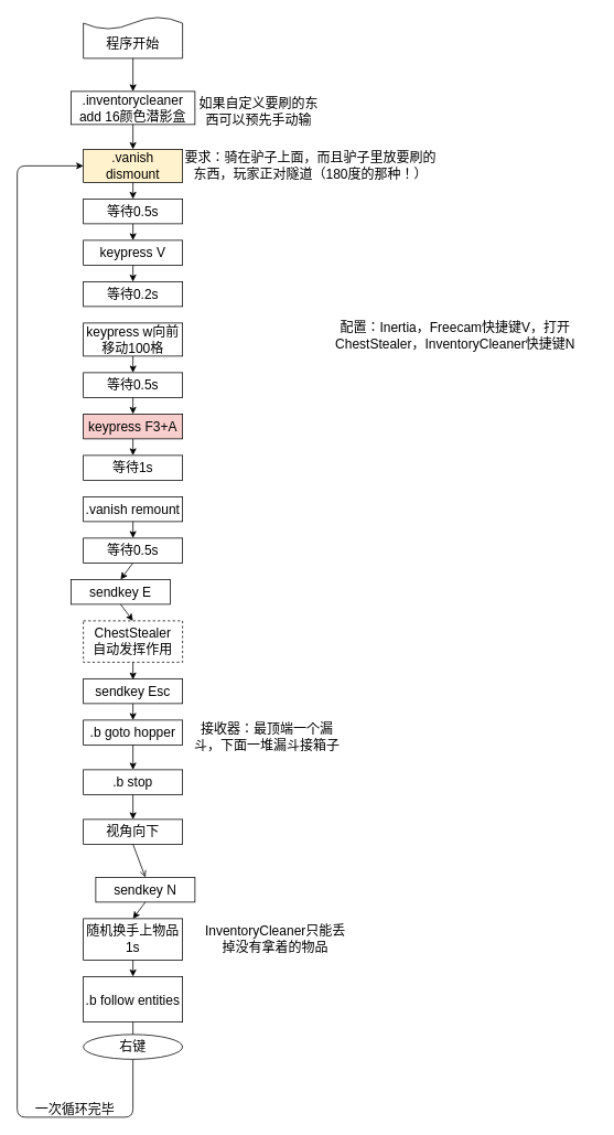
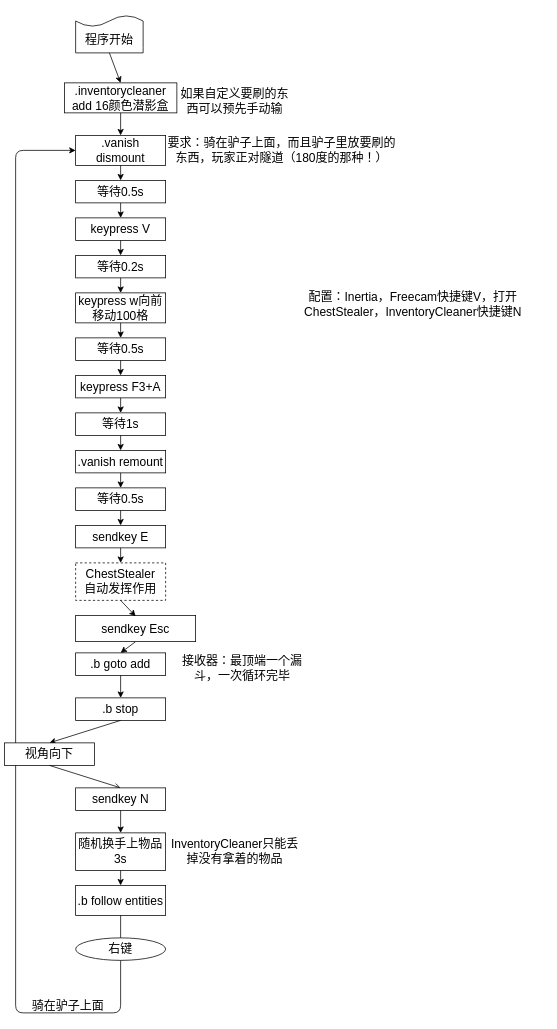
  <mxCell id="0" />
  <mxCell id="1" parent="0" />
- <mxCell id="2" value="&lt;font style=&quot;font-size: 16px&quot;&gt;程序开始&lt;/font&gt;" style="shape=document;whiteSpace=wrap;html=1;boundedLbl=1;direction=west;" parent="1" vertex="1"><mxGeometry x="100" y="20" width="120" height="50" as="geometry" /></mxCell>
+ <mxCell id="2" value="&lt;font style=&quot;font-size: 16px&quot;&gt;程序开始&lt;/font&gt;" style="shape=document;whiteSpace=wrap;html=1;boundedLbl=1;direction=west;" parent="1" vertex="1"><mxGeometry x="100" y="20" width="90" height="50" as="geometry" /></mxCell>
  <mxCell id="3" value="&lt;font style=&quot;font-size: 16px&quot;&gt;要求：骑在驴子上面，而且驴子里放要刷的东西，玩家正对隧道（180度的那种！）&lt;/font&gt;" style="text;html=1;strokeColor=none;fillColor=none;align=center;verticalAlign=middle;whiteSpace=wrap;rounded=0;" parent="1" vertex="1"><mxGeometry x="220" y="175" width="310" height="50" as="geometry" /></mxCell>
  <mxCell id="4" value="" style="endArrow=classic;html=1;exitX=0.5;exitY=0;exitDx=0;exitDy=0;entryX=0.5;entryY=0;entryDx=0;entryDy=0;" parent="1" source="2" edge="1" target="49"><mxGeometry width="50" height="50" relative="1" as="geometry"><mxPoint x="170" y="440" as="sourcePoint" /><mxPoint x="160" y="100" as="targetPoint" /></mxGeometry></mxCell>
- <mxCell id="5" value="&lt;font style=&quot;font-size: 16px&quot;&gt;.vanish dismount&lt;br&gt;&lt;/font&gt;" style="rounded=0;whiteSpace=wrap;html=1;fillColor=#fff2cc;" parent="1" vertex="1"><mxGeometry x="100" y="180" width="120" height="40" as="geometry" /></mxCell>
+ <mxCell id="5" value="&lt;font style=&quot;font-size: 16px&quot;&gt;.vanish dismount&lt;br&gt;&lt;/font&gt;" style="rounded=0;whiteSpace=wrap;html=1;" parent="1" vertex="1"><mxGeometry x="100" y="180" width="120" height="40" as="geometry" /></mxCell>
  <mxCell id="6" value="&lt;font style=&quot;font-size: 16px&quot;&gt;配置：Inertia，Freecam快捷键V，打开ChestStealer，InventoryCleaner快捷键N&lt;/font&gt;" style="text;html=1;strokeColor=none;fillColor=none;align=center;verticalAlign=middle;whiteSpace=wrap;rounded=0;" parent="1" vertex="1"><mxGeometry x="380" y="380" width="340" height="50" as="geometry" /></mxCell>
  <mxCell id="7" value="" style="endArrow=classic;html=1;exitX=0.5;exitY=1;exitDx=0;exitDy=0;entryX=0.5;entryY=0;entryDx=0;entryDy=0;" parent="1" source="5" target="21" edge="1"><mxGeometry width="50" height="50" relative="1" as="geometry"><mxPoint x="170" y="440" as="sourcePoint" /><mxPoint x="160" y="280" as="targetPoint" /></mxGeometry></mxCell>
  <mxCell id="8" value="&lt;font style=&quot;font-size: 16px&quot;&gt;keypress w向前移动100格&lt;/font&gt;" style="rounded=0;whiteSpace=wrap;html=1;" parent="1" vertex="1"><mxGeometry x="100" y="390" width="120" height="40" as="geometry" /></mxCell>
- <mxCell id="9" value="&lt;span style=&quot;font-size: 16px&quot;&gt;keypress F3+A&lt;/span&gt;" style="rounded=0;whiteSpace=wrap;html=1;fillColor=#f8cecc;" parent="1" vertex="1"><mxGeometry x="100" y="500" width="120" height="30" as="geometry" /></mxCell>
+ <mxCell id="9" value="&lt;span style=&quot;font-size: 16px&quot;&gt;keypress F3+A&lt;/span&gt;" style="rounded=0;whiteSpace=wrap;html=1;" parent="1" vertex="1"><mxGeometry x="100" y="500" width="120" height="30" as="geometry" /></mxCell>
  <mxCell id="10" value="" style="endArrow=classic;html=1;exitX=0.5;exitY=1;exitDx=0;exitDy=0;entryX=0.5;entryY=0;entryDx=0;entryDy=0;" parent="1" source="8" target="17" edge="1"><mxGeometry width="50" height="50" relative="1" as="geometry"><mxPoint x="170" y="440" as="sourcePoint" /><mxPoint x="220" y="390" as="targetPoint" /></mxGeometry></mxCell>
  <mxCell id="11" value="&lt;font style=&quot;font-size: 16px&quot;&gt;.vanish remount&lt;/font&gt;" style="rounded=0;whiteSpace=wrap;html=1;" parent="1" vertex="1"><mxGeometry x="100" y="600" width="120" height="30" as="geometry" /></mxCell>
  <mxCell id="12" value="" style="endArrow=classic;html=1;entryX=0.5;entryY=0;entryDx=0;entryDy=0;exitX=0.5;exitY=1;exitDx=0;exitDy=0;" parent="1" source="9" target="25" edge="1"><mxGeometry width="50" height="50" relative="1" as="geometry"><mxPoint x="170" y="440" as="sourcePoint" /><mxPoint x="220" y="390" as="targetPoint" /></mxGeometry></mxCell>
  <mxCell id="13" value="" style="endArrow=classic;html=1;exitX=0.5;exitY=1;exitDx=0;exitDy=0;entryX=0.5;entryY=0;entryDx=0;entryDy=0;" parent="1" source="11" target="27" edge="1"><mxGeometry width="50" height="50" relative="1" as="geometry"><mxPoint x="170" y="440" as="sourcePoint" /><mxPoint x="160" y="600" as="targetPoint" /></mxGeometry></mxCell>
- <mxCell id="14" value="&lt;font style=&quot;font-size: 16px&quot;&gt;sendkey E&lt;/font&gt;" style="rounded=0;whiteSpace=wrap;html=1;" parent="1" vertex="1"><mxGeometry x="85" y="700" width="120" height="30" as="geometry" /></mxCell>
- <mxCell id="15" value="&lt;font style=&quot;font-size: 16px&quot;&gt;.b goto hopper&lt;/font&gt;" style="rounded=0;whiteSpace=wrap;html=1;" parent="1" vertex="1"><mxGeometry x="100" y="870" width="120" height="30" as="geometry" /></mxCell>
+ <mxCell id="14" value="&lt;font style=&quot;font-size: 16px&quot;&gt;sendkey E&lt;/font&gt;" style="rounded=0;whiteSpace=wrap;html=1;" parent="1" vertex="1"><mxGeometry x="100" y="700" width="120" height="30" as="geometry" /></mxCell>
+ <mxCell id="15" value="&lt;font style=&quot;font-size: 16px&quot;&gt;.b goto add&lt;/font&gt;" style="rounded=0;whiteSpace=wrap;html=1;" parent="1" vertex="1"><mxGeometry x="100" y="870" width="120" height="30" as="geometry" /></mxCell>
  <mxCell id="16" value="" style="endArrow=classic;html=1;entryX=0.5;entryY=0;entryDx=0;entryDy=0;exitX=0.5;exitY=1;exitDx=0;exitDy=0;" parent="1" source="31" target="15" edge="1"><mxGeometry width="50" height="50" relative="1" as="geometry"><mxPoint x="160" y="920" as="sourcePoint" /><mxPoint x="220" y="590" as="targetPoint" /></mxGeometry></mxCell>
  <mxCell id="17" value="&lt;font style=&quot;font-size: 16px&quot;&gt;等待0.5s&lt;/font&gt;" style="rounded=0;whiteSpace=wrap;html=1;" parent="1" vertex="1"><mxGeometry x="100" y="450" width="120" height="30" as="geometry" /></mxCell>
  <mxCell id="18" value="" style="endArrow=classic;html=1;exitX=0.5;exitY=1;exitDx=0;exitDy=0;entryX=0.5;entryY=0;entryDx=0;entryDy=0;" parent="1" source="17" target="9" edge="1"><mxGeometry width="50" height="50" relative="1" as="geometry"><mxPoint x="170" y="640" as="sourcePoint" /><mxPoint x="220" y="590" as="targetPoint" /></mxGeometry></mxCell>
  <mxCell id="19" value="&lt;font style=&quot;font-size: 16px&quot;&gt;keypress V&lt;/font&gt;" style="rounded=0;whiteSpace=wrap;html=1;" parent="1" vertex="1"><mxGeometry x="100" y="290" width="120" height="30" as="geometry" /></mxCell>
  <mxCell id="20" value="" style="endArrow=classic;html=1;exitX=0.5;exitY=1;exitDx=0;exitDy=0;entryX=0.5;entryY=0;entryDx=0;entryDy=0;" parent="1" source="19" target="23" edge="1"><mxGeometry width="50" height="50" relative="1" as="geometry"><mxPoint x="170" y="440" as="sourcePoint" /><mxPoint x="220" y="390" as="targetPoint" /></mxGeometry></mxCell>
  <mxCell id="21" value="&lt;font style=&quot;font-size: 16px&quot;&gt;等待0.5s&lt;/font&gt;" style="rounded=0;whiteSpace=wrap;html=1;" parent="1" vertex="1"><mxGeometry x="100" y="240" width="120" height="30" as="geometry" /></mxCell>
  <mxCell id="22" value="" style="endArrow=classic;html=1;entryX=0.5;entryY=0;entryDx=0;entryDy=0;exitX=0.5;exitY=1;exitDx=0;exitDy=0;" parent="1" source="21" target="19" edge="1"><mxGeometry width="50" height="50" relative="1" as="geometry"><mxPoint x="170" y="440" as="sourcePoint" /><mxPoint x="220" y="390" as="targetPoint" /></mxGeometry></mxCell>
  <mxCell id="23" value="&lt;font style=&quot;font-size: 16px&quot;&gt;等待0.2s&lt;/font&gt;" style="rounded=0;whiteSpace=wrap;html=1;" parent="1" vertex="1"><mxGeometry x="100" y="340" width="120" height="30" as="geometry" /></mxCell>
+ <mxCell id="24" value="" style="endArrow=classic;html=1;exitX=0.5;exitY=1;exitDx=0;exitDy=0;entryX=0.5;entryY=0;entryDx=0;entryDy=0;" parent="1" source="23" target="8" edge="1"><mxGeometry width="50" height="50" relative="1" as="geometry"><mxPoint x="170" y="440" as="sourcePoint" /><mxPoint x="220" y="390" as="targetPoint" /></mxGeometry></mxCell>
  <mxCell id="25" value="&lt;font style=&quot;font-size: 16px&quot;&gt;等待1s&lt;/font&gt;" style="rounded=0;whiteSpace=wrap;html=1;" parent="1" vertex="1"><mxGeometry x="100" y="550" width="120" height="30" as="geometry" /></mxCell>
+ <mxCell id="26" value="" style="endArrow=classic;html=1;exitX=0.5;exitY=1;exitDx=0;exitDy=0;entryX=0.5;entryY=0;entryDx=0;entryDy=0;" parent="1" source="25" target="11" edge="1"><mxGeometry width="50" height="50" relative="1" as="geometry"><mxPoint x="170" y="440" as="sourcePoint" /><mxPoint x="220" y="390" as="targetPoint" /></mxGeometry></mxCell>
  <mxCell id="27" value="&lt;font style=&quot;font-size: 16px&quot;&gt;等待0.5s&lt;/font&gt;" style="rounded=0;whiteSpace=wrap;html=1;" parent="1" vertex="1"><mxGeometry x="100" y="650" width="120" height="30" as="geometry" /></mxCell>
  <mxCell id="28" value="" style="endArrow=classic;html=1;exitX=0.5;exitY=1;exitDx=0;exitDy=0;entryX=0.5;entryY=0;entryDx=0;entryDy=0;" parent="1" source="27" target="14" edge="1"><mxGeometry width="50" height="50" relative="1" as="geometry"><mxPoint x="170" y="740" as="sourcePoint" /><mxPoint x="220" y="690" as="targetPoint" /></mxGeometry></mxCell>
  <mxCell id="29" value="&lt;font style=&quot;font-size: 16px&quot;&gt;ChestStealer&lt;br&gt;自动发挥作用&lt;/font&gt;" style="rounded=0;whiteSpace=wrap;html=1;dashed=1;" parent="1" vertex="1"><mxGeometry x="100" y="750" width="120" height="50" as="geometry" /></mxCell>
  <mxCell id="30" value="" style="endArrow=classic;html=1;exitX=0.5;exitY=1;exitDx=0;exitDy=0;entryX=0.5;entryY=0;entryDx=0;entryDy=0;" parent="1" source="14" target="29" edge="1"><mxGeometry width="50" height="50" relative="1" as="geometry"><mxPoint x="170" y="740" as="sourcePoint" /><mxPoint x="220" y="690" as="targetPoint" /></mxGeometry></mxCell>
- <mxCell id="31" value="&lt;font style=&quot;font-size: 16px&quot;&gt;sendkey Esc&lt;/font&gt;" style="rounded=0;whiteSpace=wrap;html=1;" parent="1" vertex="1"><mxGeometry x="100" y="820" width="120" height="30" as="geometry" /></mxCell>
+ <mxCell id="31" value="&lt;font style=&quot;font-size: 16px&quot;&gt;sendkey Esc&lt;/font&gt;" style="rounded=0;whiteSpace=wrap;html=1;" parent="1" vertex="1"><mxGeometry x="100" y="820" width="160" height="35" as="geometry" /></mxCell>
  <mxCell id="32" value="" style="endArrow=classic;html=1;exitX=0.5;exitY=1;exitDx=0;exitDy=0;entryX=0.5;entryY=0.033;entryDx=0;entryDy=0;entryPerimeter=0;" parent="1" source="29" target="31" edge="1"><mxGeometry width="50" height="50" relative="1" as="geometry"><mxPoint x="170" y="740" as="sourcePoint" /><mxPoint x="220" y="690" as="targetPoint" /></mxGeometry></mxCell>
- <mxCell id="33" value="&lt;font style=&quot;font-size: 16px&quot;&gt;接收器：最顶端一个漏斗，下面一堆漏斗接箱子&lt;/font&gt;" style="text;html=1;strokeColor=none;fillColor=none;align=center;verticalAlign=middle;whiteSpace=wrap;rounded=0;" parent="1" vertex="1"><mxGeometry x="230" y="870" width="185" height="40" as="geometry" /></mxCell>
+ <mxCell id="33" value="&lt;font style=&quot;font-size: 16px&quot;&gt;接收器：最顶端一个漏斗，一次循环完毕&lt;/font&gt;" style="text;html=1;strokeColor=none;fillColor=none;align=center;verticalAlign=middle;whiteSpace=wrap;rounded=0;" parent="1" vertex="1"><mxGeometry x="230" y="870" width="185" height="40" as="geometry" /></mxCell>
  <mxCell id="34" value="" style="endArrow=classic;html=1;exitX=0.5;exitY=1;exitDx=0;exitDy=0;" parent="1" source="15" edge="1"><mxGeometry width="50" height="50" relative="1" as="geometry"><mxPoint x="170" y="940" as="sourcePoint" /><mxPoint x="160" y="930" as="targetPoint" /></mxGeometry></mxCell>
- <mxCell id="35" value="&lt;font style=&quot;font-size: 16px&quot;&gt;.b follow entities&lt;/font&gt;" style="rounded=0;whiteSpace=wrap;html=1;" parent="1" vertex="1"><mxGeometry x="100" y="1180" width="120" height="55" as="geometry" /></mxCell>
+ <mxCell id="35" value="&lt;font style=&quot;font-size: 16px&quot;&gt;.b follow entities&lt;/font&gt;" style="rounded=0;whiteSpace=wrap;html=1;" parent="1" vertex="1"><mxGeometry x="100" y="1180" width="120" height="40" as="geometry" /></mxCell>
  <mxCell id="36" value="&lt;font style=&quot;font-size: 16px&quot;&gt;右键&lt;/font&gt;" style="ellipse;whiteSpace=wrap;html=1;" parent="1" vertex="1"><mxGeometry x="100" y="1250" width="120" height="30" as="geometry" /></mxCell>
  <mxCell id="37" value="" style="endArrow=none;html=1;exitX=0.5;exitY=1;exitDx=0;exitDy=0;entryX=0.5;entryY=0;entryDx=0;entryDy=0;" parent="1" source="35" target="36" edge="1"><mxGeometry width="50" height="50" relative="1" as="geometry"><mxPoint x="160" y="1150" as="sourcePoint" /><mxPoint x="120" y="1080" as="targetPoint" /></mxGeometry></mxCell>
  <mxCell id="38" value="" style="endArrow=classic;html=1;entryX=0;entryY=0.5;entryDx=0;entryDy=0;exitX=0.5;exitY=1;exitDx=0;exitDy=0;" parent="1" source="36" target="5" edge="1"><mxGeometry width="50" height="50" relative="1" as="geometry"><mxPoint x="160" y="1290" as="sourcePoint" /><mxPoint x="20" y="210" as="targetPoint" /><Array as="points"><mxPoint x="160" y="1350" /><mxPoint x="20" y="1350" /><mxPoint x="20" y="200" /></Array></mxGeometry></mxCell>
- <mxCell id="39" value="&lt;font style=&quot;font-size: 16px&quot;&gt;一次循环完毕&lt;/font&gt;" style="text;html=1;strokeColor=none;fillColor=none;align=center;verticalAlign=middle;whiteSpace=wrap;rounded=0;" parent="1" vertex="1"><mxGeometry x="40" y="1330" width="100" height="20" as="geometry" /></mxCell>
+ <mxCell id="39" value="&lt;font style=&quot;font-size: 16px&quot;&gt;骑在驴子上面&lt;/font&gt;" style="text;html=1;strokeColor=none;fillColor=none;align=center;verticalAlign=middle;whiteSpace=wrap;rounded=0;" parent="1" vertex="1"><mxGeometry x="40" y="1330" width="100" height="20" as="geometry" /></mxCell>
  <mxCell id="40" value="&lt;font style=&quot;font-size: 16px&quot;&gt;.b stop&lt;/font&gt;" style="rounded=0;whiteSpace=wrap;html=1;" parent="1" vertex="1"><mxGeometry x="100" y="930" width="120" height="30" as="geometry" /></mxCell>
  <mxCell id="41" value="" style="endArrow=classic;html=1;exitX=0.5;exitY=1;exitDx=0;exitDy=0;entryX=0.5;entryY=0;entryDx=0;entryDy=0;" parent="1" source="40" target="42" edge="1"><mxGeometry width="50" height="50" relative="1" as="geometry"><mxPoint x="120" y="920" as="sourcePoint" /><mxPoint x="160" y="1000" as="targetPoint" /></mxGeometry></mxCell>
- <mxCell id="42" value="&lt;span style=&quot;font-size: 16px&quot;&gt;视角向下&lt;/span&gt;" style="rounded=0;whiteSpace=wrap;html=1;" parent="1" vertex="1"><mxGeometry x="100" y="990" width="120" height="30" as="geometry" /></mxCell>
+ <mxCell id="42" value="&lt;span style=&quot;font-size: 16px&quot;&gt;视角向下&lt;/span&gt;" style="rounded=0;whiteSpace=wrap;html=1;" parent="1" vertex="1"><mxGeometry x="5" y="990" width="120" height="30" as="geometry" /></mxCell>
  <mxCell id="43" value="" style="endArrow=open;html=1;exitX=0.5;exitY=1;exitDx=0;exitDy=0;entryX=0.5;entryY=0;entryDx=0;entryDy=0;" parent="1" source="42" target="44" edge="1"><mxGeometry width="50" height="50" relative="1" as="geometry"><mxPoint x="120" y="920" as="sourcePoint" /><mxPoint x="180" y="1060" as="targetPoint" /></mxGeometry></mxCell>
- <mxCell id="44" value="&lt;span style=&quot;font-size: 16px&quot;&gt;sendkey N&lt;/span&gt;" style="rounded=0;whiteSpace=wrap;html=1;" parent="1" vertex="1"><mxGeometry x="115" y="1060" width="120" height="30" as="geometry" /></mxCell>
+ <mxCell id="44" value="&lt;span style=&quot;font-size: 16px&quot;&gt;sendkey N&lt;/span&gt;" style="rounded=0;whiteSpace=wrap;html=1;" parent="1" vertex="1"><mxGeometry x="100" y="1050" width="120" height="30" as="geometry" /></mxCell>
  <mxCell id="45" value="" style="endArrow=classic;html=1;exitX=0.5;exitY=1;exitDx=0;exitDy=0;entryX=0.5;entryY=0;entryDx=0;entryDy=0;" parent="1" source="44" target="46" edge="1"><mxGeometry width="50" height="50" relative="1" as="geometry"><mxPoint x="-10" y="1200" as="sourcePoint" /><mxPoint x="400" y="1050" as="targetPoint" /></mxGeometry></mxCell>
- <mxCell id="46" value="&lt;span style=&quot;font-size: 16px&quot;&gt;随机换手上物品1s&lt;/span&gt;" style="rounded=0;whiteSpace=wrap;html=1;" vertex="1" parent="1"><mxGeometry x="100" y="1110" width="120" height="50" as="geometry" /></mxCell>
+ <mxCell id="46" value="&lt;span style=&quot;font-size: 16px&quot;&gt;随机换手上物品3s&lt;/span&gt;" style="rounded=0;whiteSpace=wrap;html=1;" vertex="1" parent="1"><mxGeometry x="100" y="1110" width="120" height="50" as="geometry" /></mxCell>
  <mxCell id="47" value="" style="endArrow=classic;html=1;exitX=0.5;exitY=1;exitDx=0;exitDy=0;entryX=0.5;entryY=0;entryDx=0;entryDy=0;" edge="1" parent="1" source="46" target="35"><mxGeometry width="50" height="50" relative="1" as="geometry"><mxPoint x="180" y="1000" as="sourcePoint" /><mxPoint x="230" y="950" as="targetPoint" /></mxGeometry></mxCell>
- <mxCell id="48" value="&lt;font style=&quot;font-size: 16px&quot;&gt;InventoryCleaner只能丢掉没有拿着的物品&lt;/font&gt;" style="text;html=1;strokeColor=none;fillColor=none;align=center;verticalAlign=middle;whiteSpace=wrap;rounded=0;" vertex="1" parent="1"><mxGeometry x="240" y="1115" width="185" height="40" as="geometry" /></mxCell>
+ <mxCell id="48" value="&lt;font style=&quot;font-size: 16px&quot;&gt;InventoryCleaner只能丢掉没有拿着的物品&lt;/font&gt;" style="text;html=1;strokeColor=none;fillColor=none;align=center;verticalAlign=middle;whiteSpace=wrap;rounded=0;" vertex="1" parent="1"><mxGeometry x="220" y="1115" width="185" height="40" as="geometry" /></mxCell>
  <mxCell id="49" value="&lt;font style=&quot;font-size: 16px&quot;&gt;.inventorycleaner add 16颜色潜影盒&lt;br&gt;&lt;/font&gt;" style="rounded=0;whiteSpace=wrap;html=1;" vertex="1" parent="1"><mxGeometry x="85" y="110" width="150" height="40" as="geometry" /></mxCell>
  <mxCell id="50" value="" style="endArrow=classic;html=1;exitX=0.5;exitY=1;exitDx=0;exitDy=0;entryX=0.5;entryY=0;entryDx=0;entryDy=0;" edge="1" parent="1" source="49" target="5"><mxGeometry width="50" height="50" relative="1" as="geometry"><mxPoint x="180" y="390" as="sourcePoint" /><mxPoint x="230" y="340" as="targetPoint" /></mxGeometry></mxCell>
  <mxCell id="51" value="&lt;font style=&quot;font-size: 16px&quot;&gt;如果自定义要刷的东西可以预先手动输&lt;/font&gt;" style="text;html=1;strokeColor=none;fillColor=none;align=center;verticalAlign=middle;whiteSpace=wrap;rounded=0;" vertex="1" parent="1"><mxGeometry x="235" y="110" width="155" height="50" as="geometry" /></mxCell>
